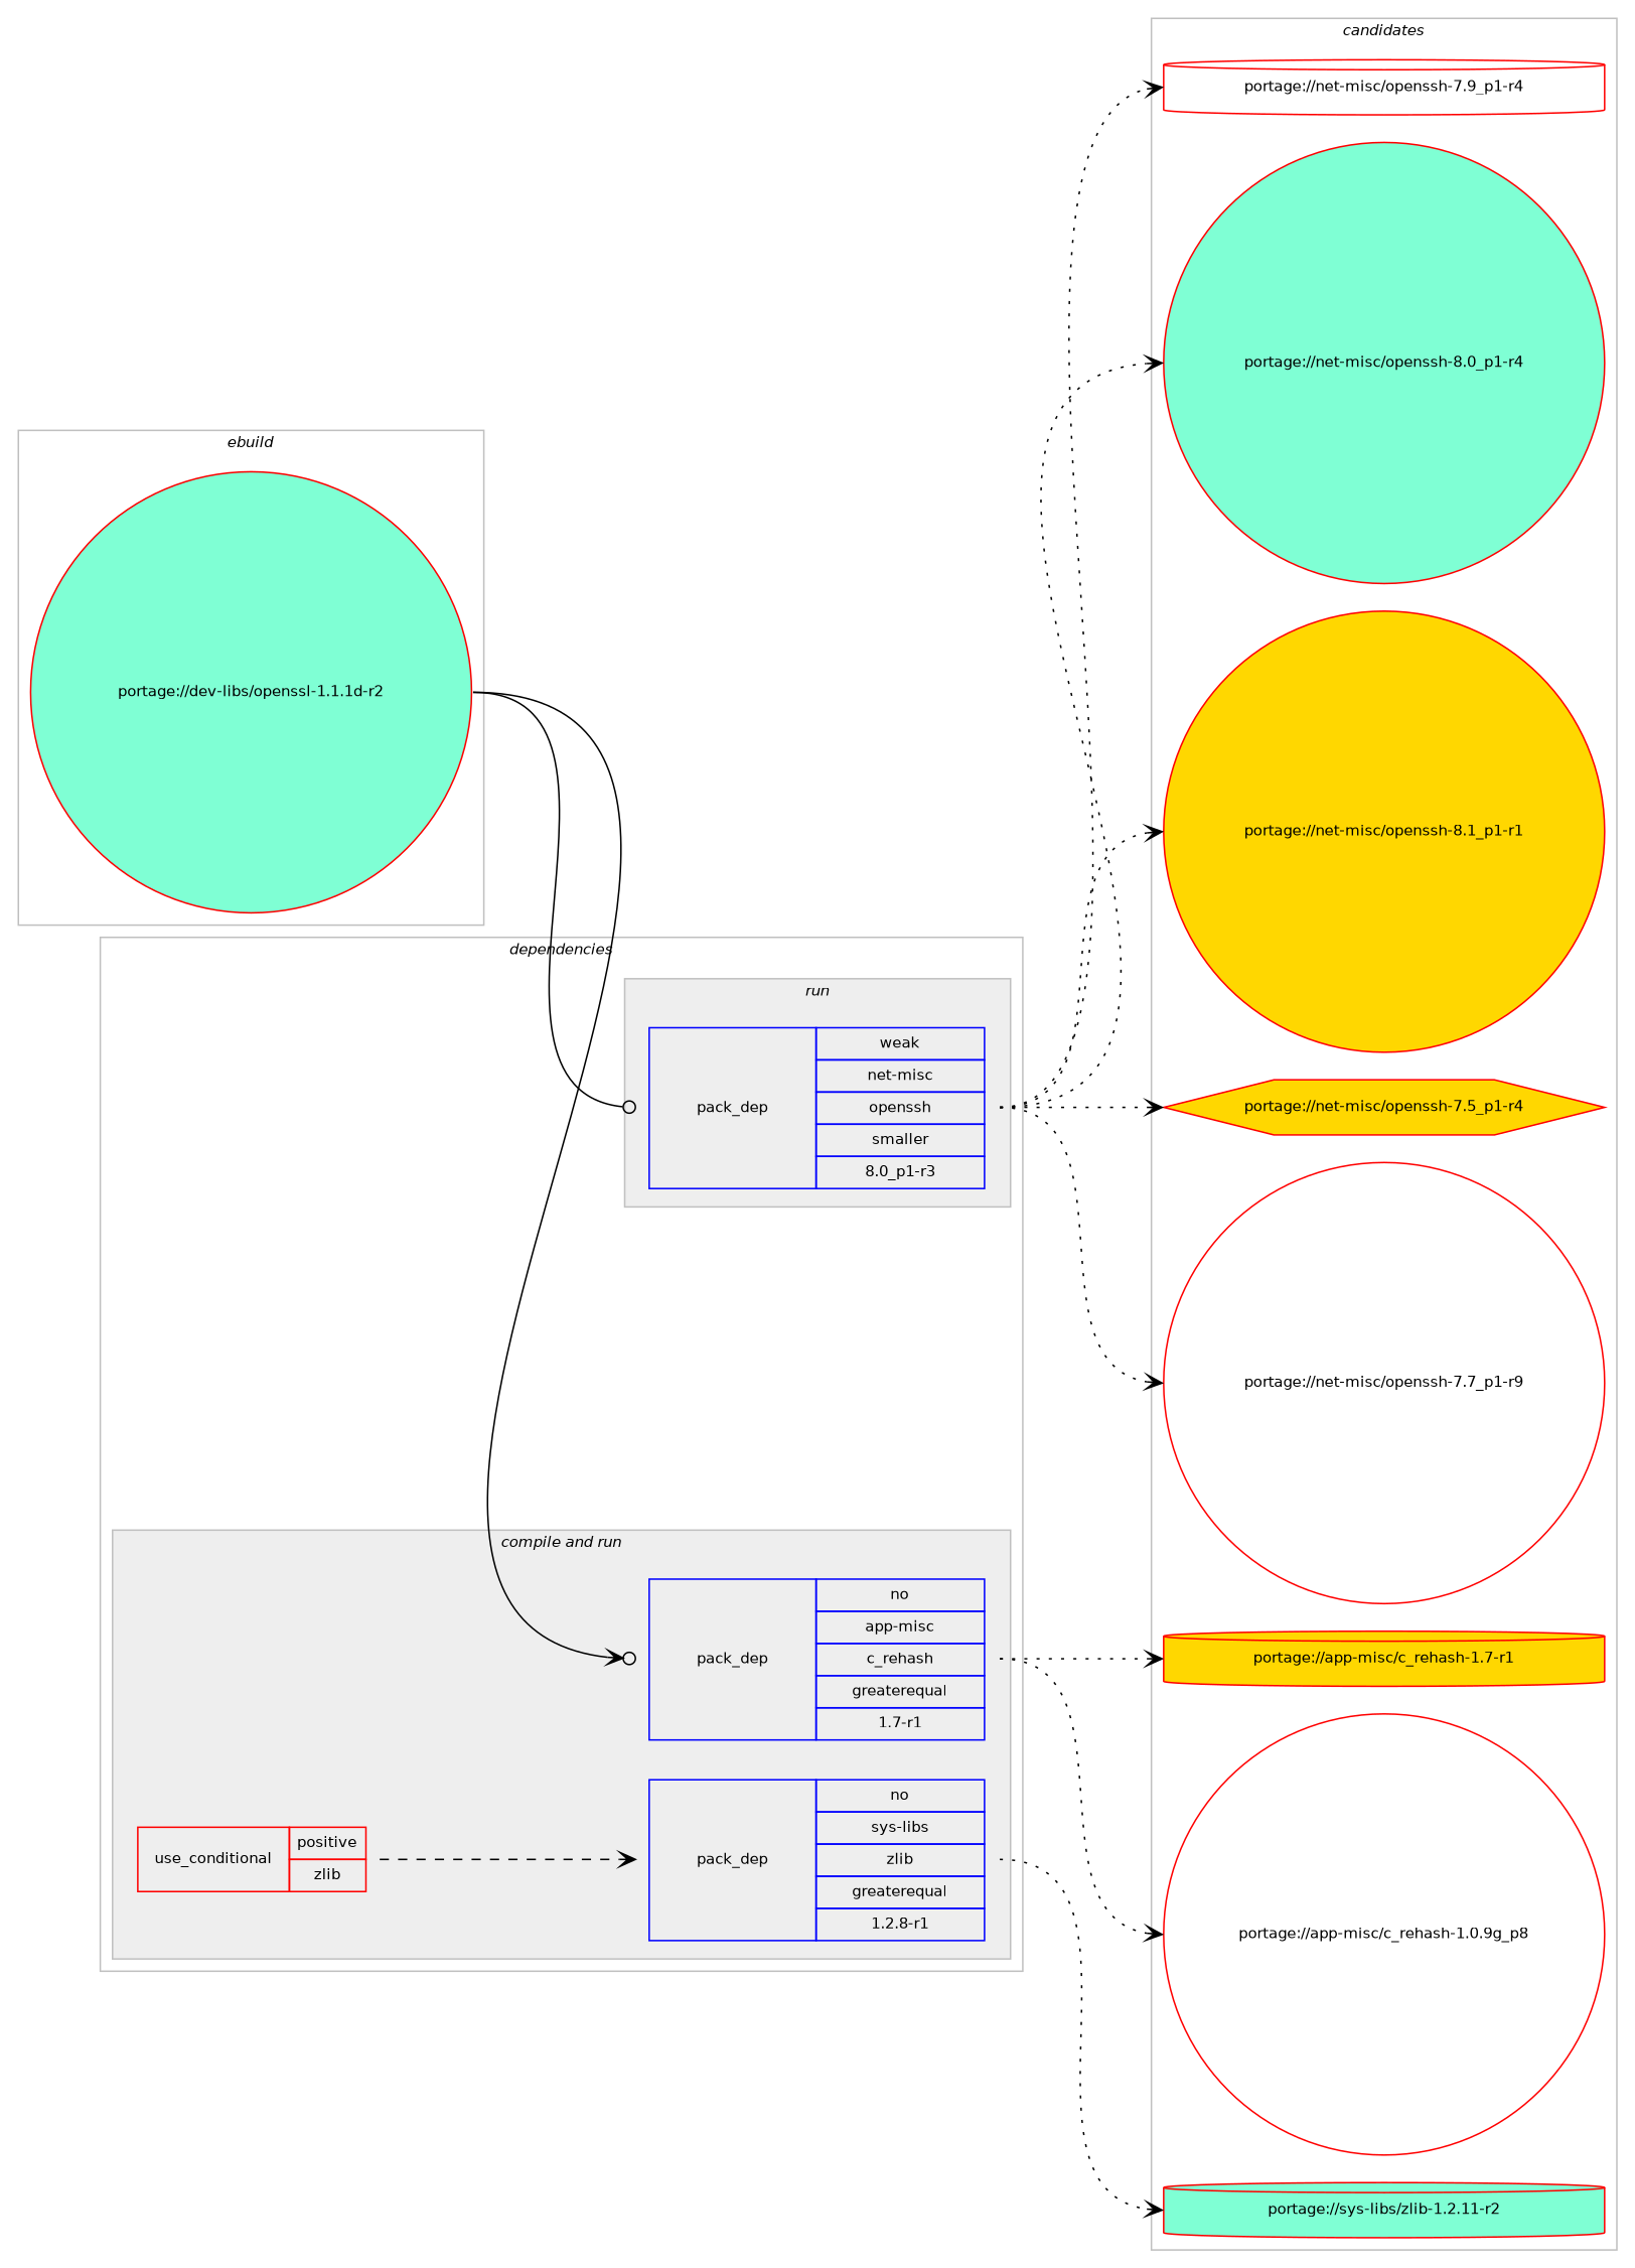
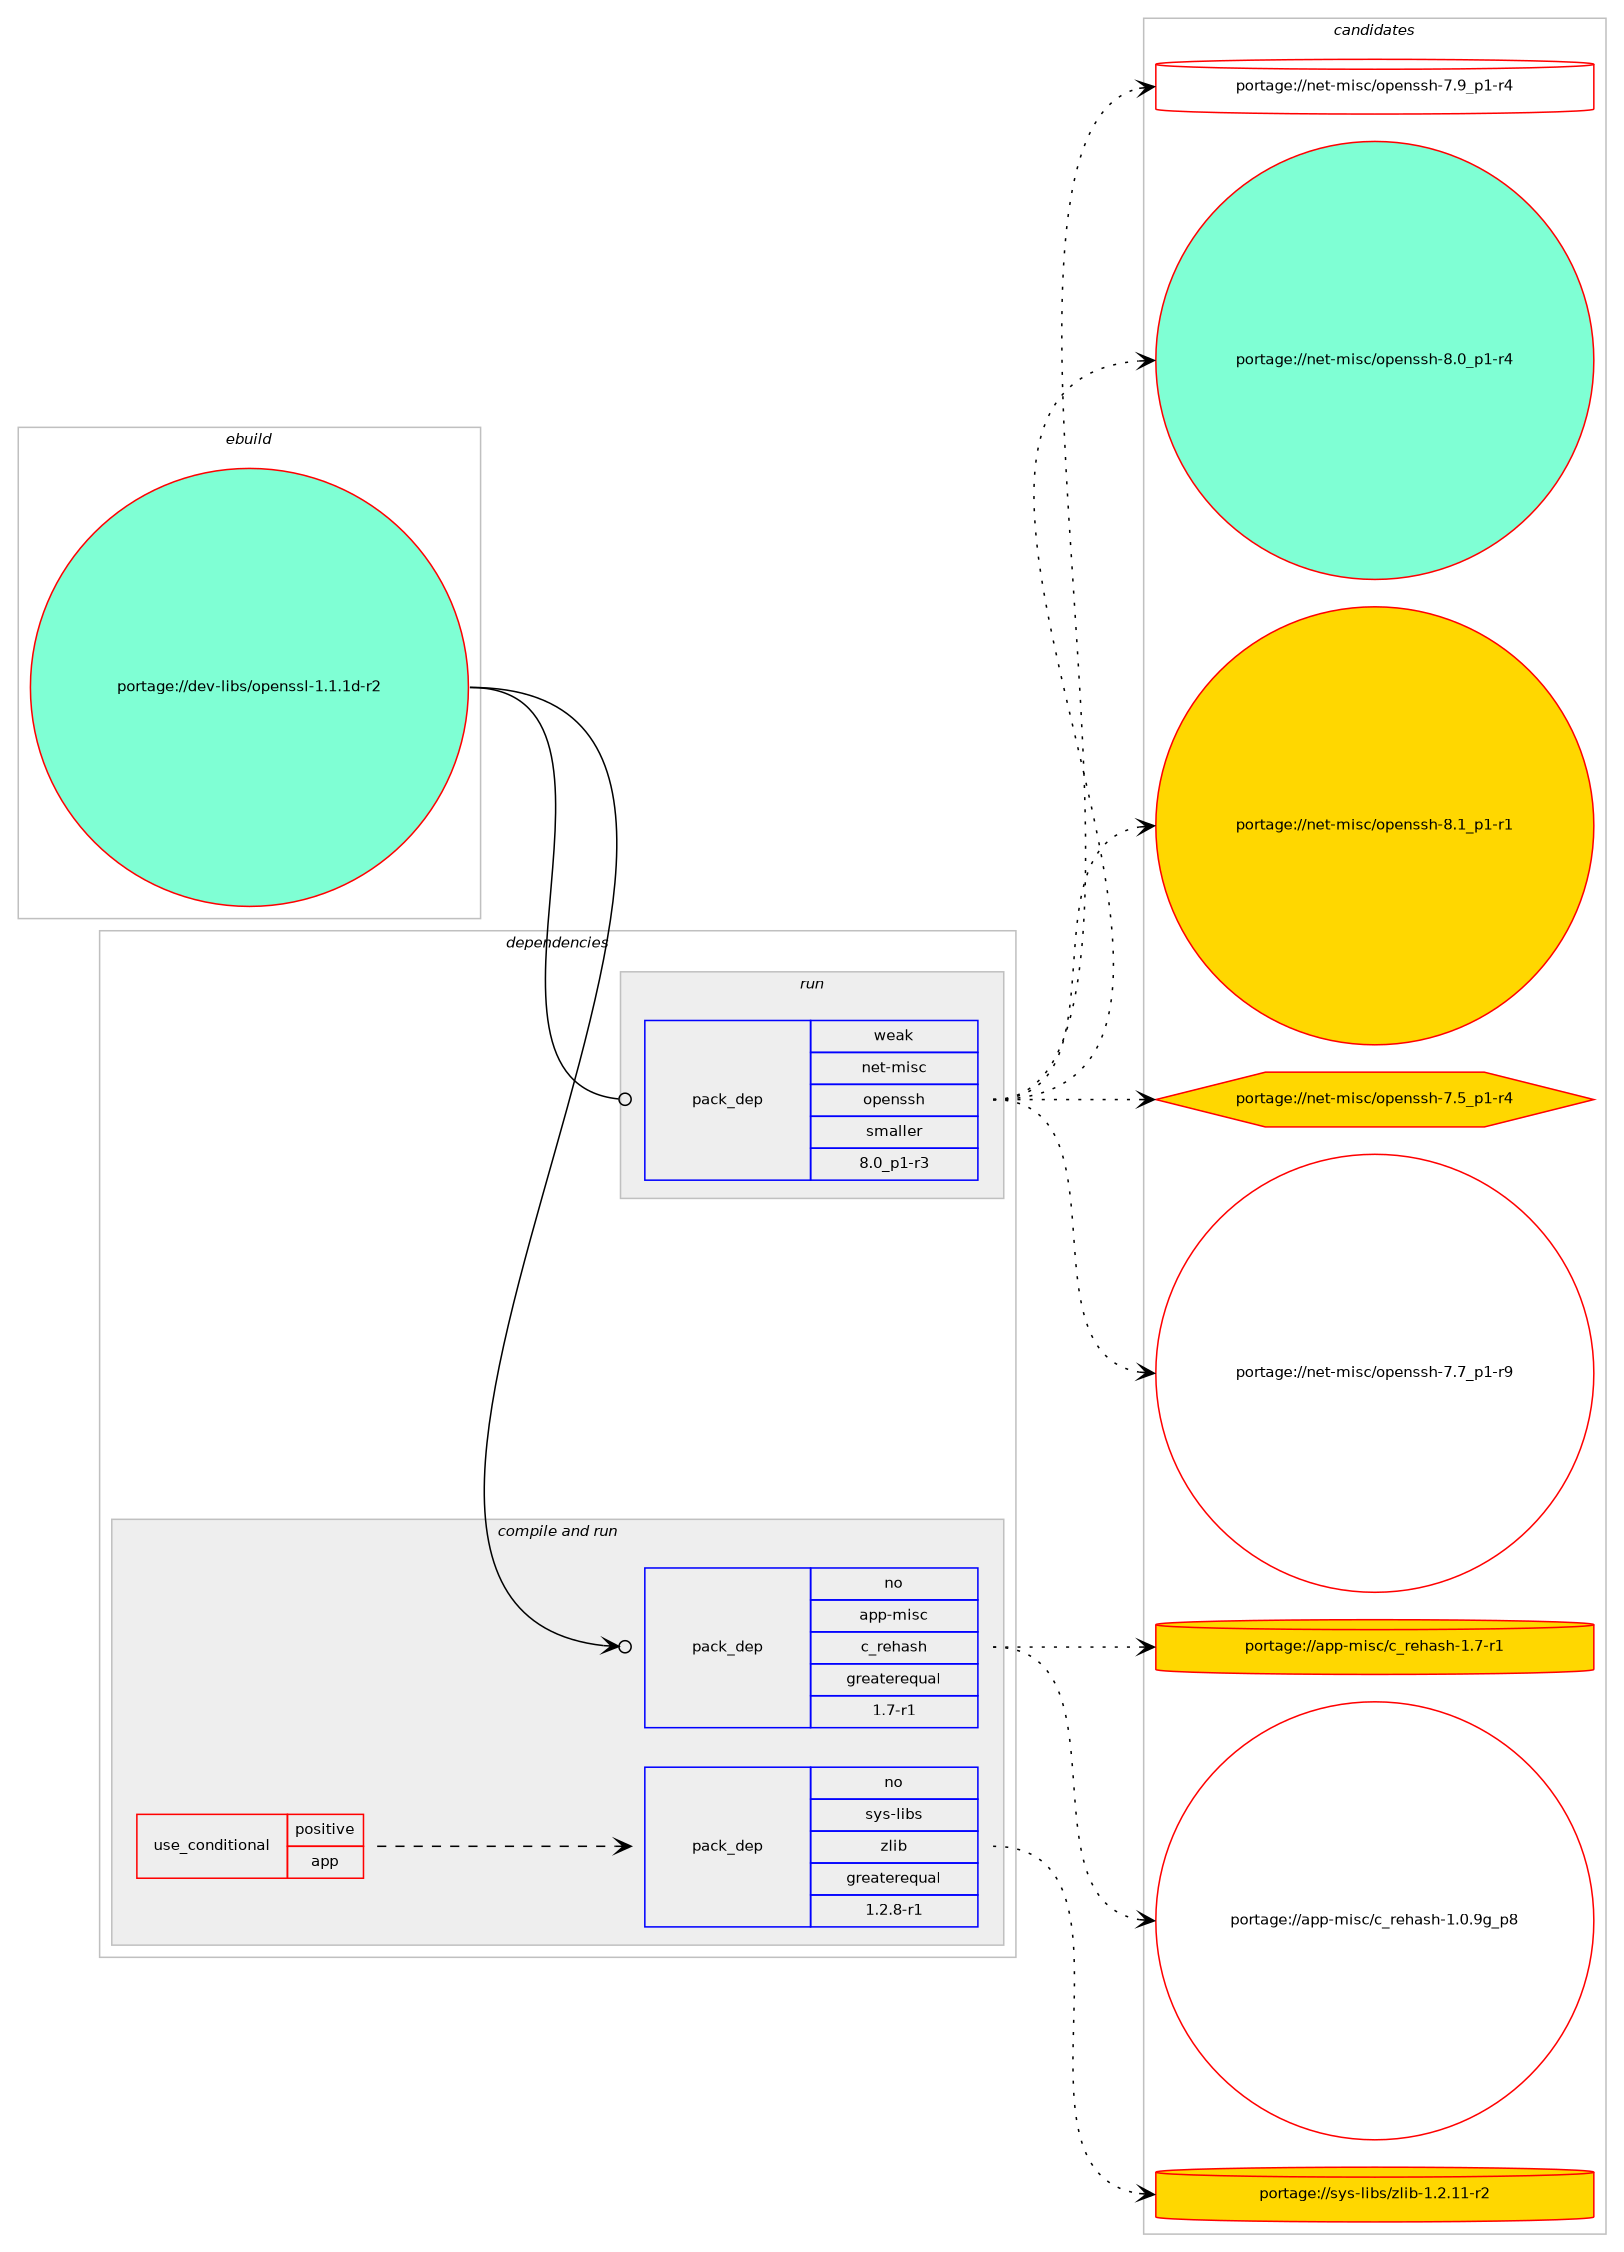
  digraph {
    compound=true
    concentrate=true
    fontname=Helvetica
    fontsize=10
    newrank=true
    rankdir=LR
    ranksep=1.5
    node [color=red fontname=Helvetica fontsize=10 shape=circle style=filled]
    edge [arrowhead=vee headport=w style=dotted tailport=e weight=100]
    n1 [fillcolor=aquamarine label="portage://dev-libs/openssl-1.1.1d-r2" width=4]
    n2 [color=blue label=<<TABLE BORDER="0" CELLBORDER="1" CELLSPACING="0" CELLPADDING="4" WIDTH="220"><TR><TD ROWSPAN="6" CELLPADDING="30">pack_dep</TD></TR><TR><TD WIDTH="110">no</TD></TR><TR><TD>sys-libs</TD></TR><TR><TD>zlib</TD></TR><TR><TD>greaterequal</TD></TR><TR><TD>1.2.8-r1</TD></TR></TABLE>> shape=none style=""]
-   n3 [label=<<TABLE BORDER="0" CELLBORDER="1" CELLSPACING="0" CELLPADDING="4"><TR><TD ROWSPAN="3" CELLPADDING="10">use_conditional</TD></TR><TR><TD>positive</TD></TR><TR><TD>zlib</TD></TR></TABLE>> shape=none style=""]
+   n3 [label=<<TABLE BORDER="0" CELLBORDER="1" CELLSPACING="0" CELLPADDING="4"><TR><TD ROWSPAN="3" CELLPADDING="10">use_conditional</TD></TR><TR><TD>positive</TD></TR><TR><TD>app</TD></TR></TABLE>> shape=none style=""]
    n4 [color=blue label=<<TABLE BORDER="0" CELLBORDER="1" CELLSPACING="0" CELLPADDING="4" WIDTH="220"><TR><TD ROWSPAN="6" CELLPADDING="30">pack_dep</TD></TR><TR><TD WIDTH="110">no</TD></TR><TR><TD>app-misc</TD></TR><TR><TD>c_rehash</TD></TR><TR><TD>greaterequal</TD></TR><TR><TD>1.7-r1</TD></TR></TABLE>> shape=none style=""]
    n5 [color=blue label=<<TABLE BORDER="0" CELLBORDER="1" CELLSPACING="0" CELLPADDING="4" WIDTH="220"><TR><TD ROWSPAN="6" CELLPADDING="30">pack_dep</TD></TR><TR><TD WIDTH="110">weak</TD></TR><TR><TD>net-misc</TD></TR><TR><TD>openssh</TD></TR><TR><TD>smaller</TD></TR><TR><TD>8.0_p1-r3</TD></TR></TABLE>> shape=none style=""]
-   n6 [fillcolor=aquamarine label="portage://sys-libs/zlib-1.2.11-r2" shape=cylinder width=4]
+   n6 [fillcolor=gold label="portage://sys-libs/zlib-1.2.11-r2" shape=cylinder width=4]
    n7 [fillcolor=white label="portage://app-misc/c_rehash-1.0.9g_p8" width=4]
    n8 [fillcolor=gold label="portage://app-misc/c_rehash-1.7-r1" shape=cylinder width=4]
    n9 [fillcolor=gold label="portage://net-misc/openssh-7.5_p1-r4" shape=hexagon width=4]
    n10 [fillcolor=white label="portage://net-misc/openssh-7.7_p1-r9" width=4]
    n11 [fillcolor=white label="portage://net-misc/openssh-7.9_p1-r4" shape=cylinder width=4]
    n12 [fillcolor=aquamarine label="portage://net-misc/openssh-8.0_p1-r4" width=4]
    n13 [fillcolor=gold label="portage://net-misc/openssh-8.1_p1-r1" width=4]
    subgraph cluster_1 {
      color=gray
      label=<<i>dependencies</i>>
      subgraph cluster_2 {
        color=gray
        fillcolor="#eeeeee"
        label=<<i>compile</i>>
        style=filled
      }
      subgraph cluster_3 {
        color=gray
        fillcolor="#eeeeee"
        label=<<i>compile and run</i>>
        style=filled
        subgraph sub_4 {
          color=gray
          fillcolor="#eeeeee"
          label=<<i>compile and run</i>>
          style=filled
          n3
          subgraph sub_5 {
            color=gray
            fillcolor="#eeeeee"
            label=<<i>compile and run</i>>
            style=filled
            n2
          }
        }
        subgraph sub_6 {
          color=gray
          fillcolor="#eeeeee"
          label=<<i>compile and run</i>>
          style=filled
          n4
        }
      }
      subgraph cluster_7 {
        color=gray
        fillcolor="#eeeeee"
        label=<<i>run</i>>
        style=filled
        subgraph sub_8 {
          color=gray
          fillcolor="#eeeeee"
          label=<<i>run</i>>
          style=filled
          n5
        }
      }
    }
    subgraph cluster_9 {
      color=gray
      label=<<i>ebuild</i>>
      rank=same
      n1
    }
    subgraph cluster_10 {
      color=gray
      label=<<i>candidates</i>>
      rank=same
      subgraph sub_11 {
        color=black
        label=<<i>candidates</i>>
        nodesep=1
        rank=same
        n6
      }
      subgraph sub_12 {
        color=black
        label=<<i>candidates</i>>
        nodesep=1
        rank=same
        n7
        n8
      }
      subgraph sub_13 {
        color=black
        label=<<i>candidates</i>>
        nodesep=1
        rank=same
        n9
        n10
        n11
        n12
        n13
      }
    }
    n1 -> n4 [arrowhead=odotvee style=solid weight=20]
    n1 -> n5 [arrowhead=odot style=solid weight=20]
    n2 -> n6
    n3 -> n2 [style=dashed weight=20]
    n4 -> n7
    n4 -> n8
    n5 -> n9
    n5 -> n10
    n5 -> n11
    n5 -> n12
    n5 -> n13
  }
